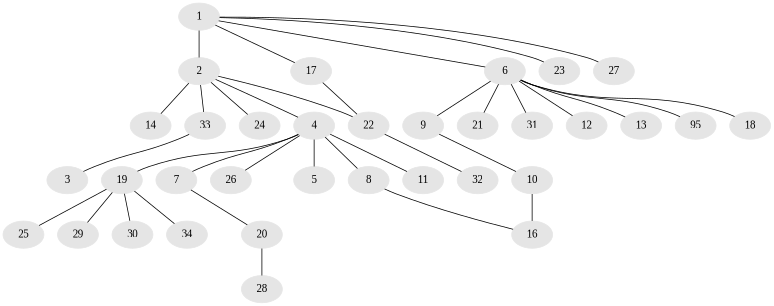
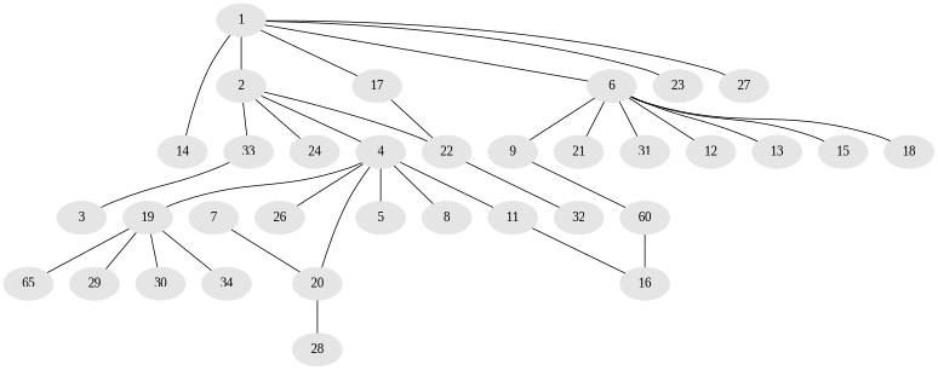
  graph {
    fontname="Liberation Serif"
    node [color=gray90 fontname="Liberation Serif" style=filled]
    edge [fontname="Liberation Serif" weight=1.0]
    1
    2
    6
    14
    17
    23
    27
    4
    22
    24
    33
    9
    12
    13
-   15 [label=95]
+   15
    18
    21
    31
    5
    7
    8
    11
    19
    26
    32
    3
    20
    16
-   25
+   25 [label=65]
    29
    30
    34
-   10
+   10 [label=60]
    28
    1 -- 2
    1 -- 6
-   2 -- 14 [weight=4.0]
+   1 -- 14 [weight=4.0]
    1 -- 17
    1 -- 23
    1 -- 27
    2 -- 4
    2 -- 22
    2 -- 24
    2 -- 33
    6 -- 9
    6 -- 12
    6 -- 13
    6 -- 15
    6 -- 18
    6 -- 21
    6 -- 31
    17 -- 22
    4 -- 5 [weight=6.0]
-   4 -- 7
+   4 -- 20
    4 -- 8
    4 -- 11
    4 -- 19
    4 -- 26
    22 -- 32 [weight=2.0]
    33 -- 3
    9 -- 10
    7 -- 20
-   8 -- 16
+   11 -- 16
    19 -- 25
    19 -- 29
    19 -- 30
    19 -- 34
    20 -- 28
    10 -- 16 [weight=4.0]
  }
